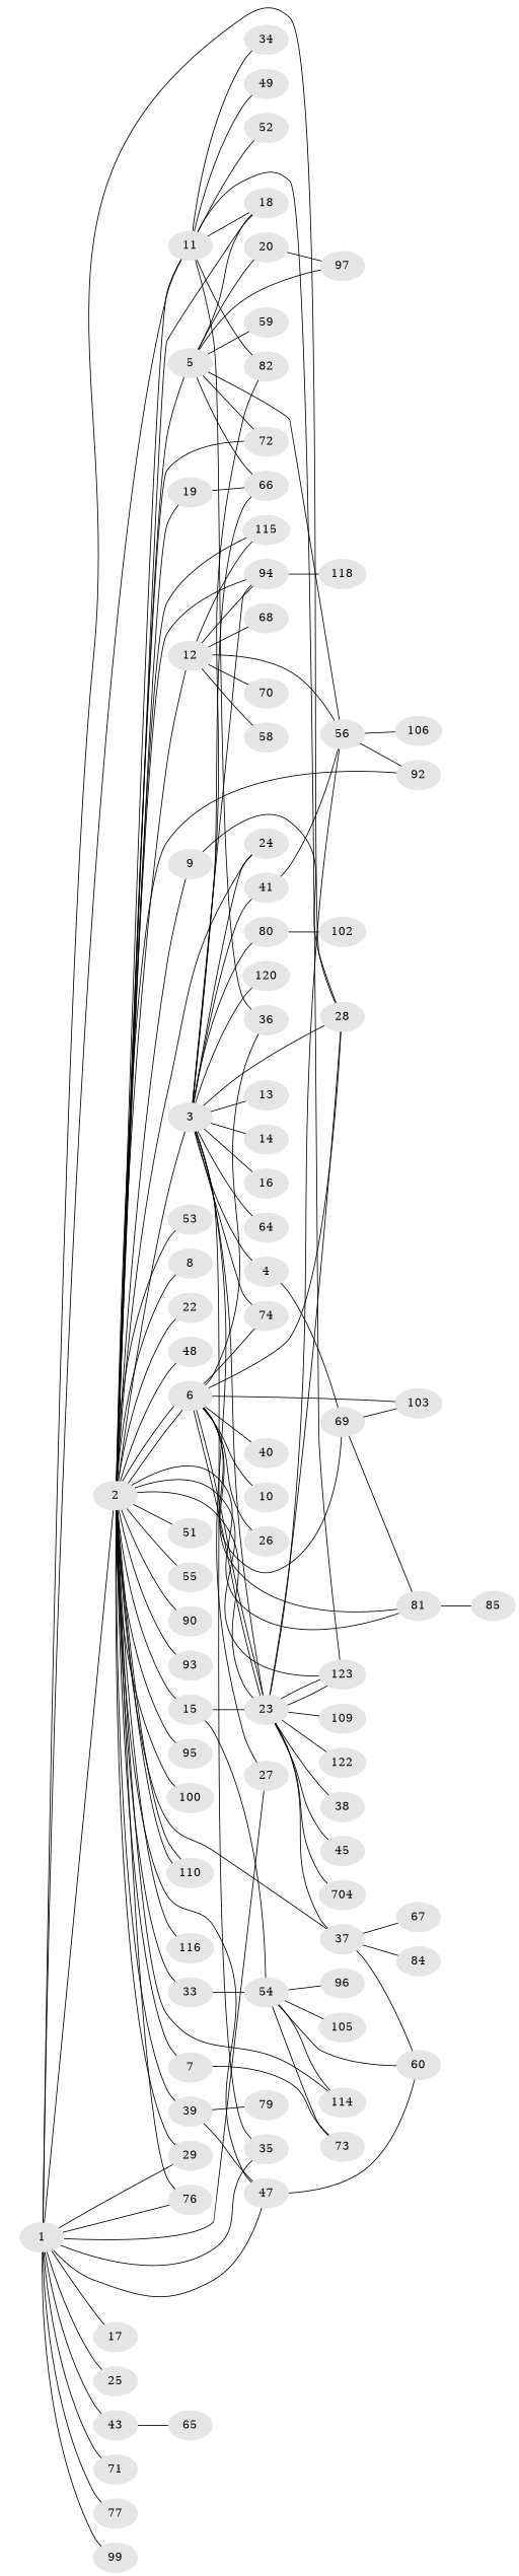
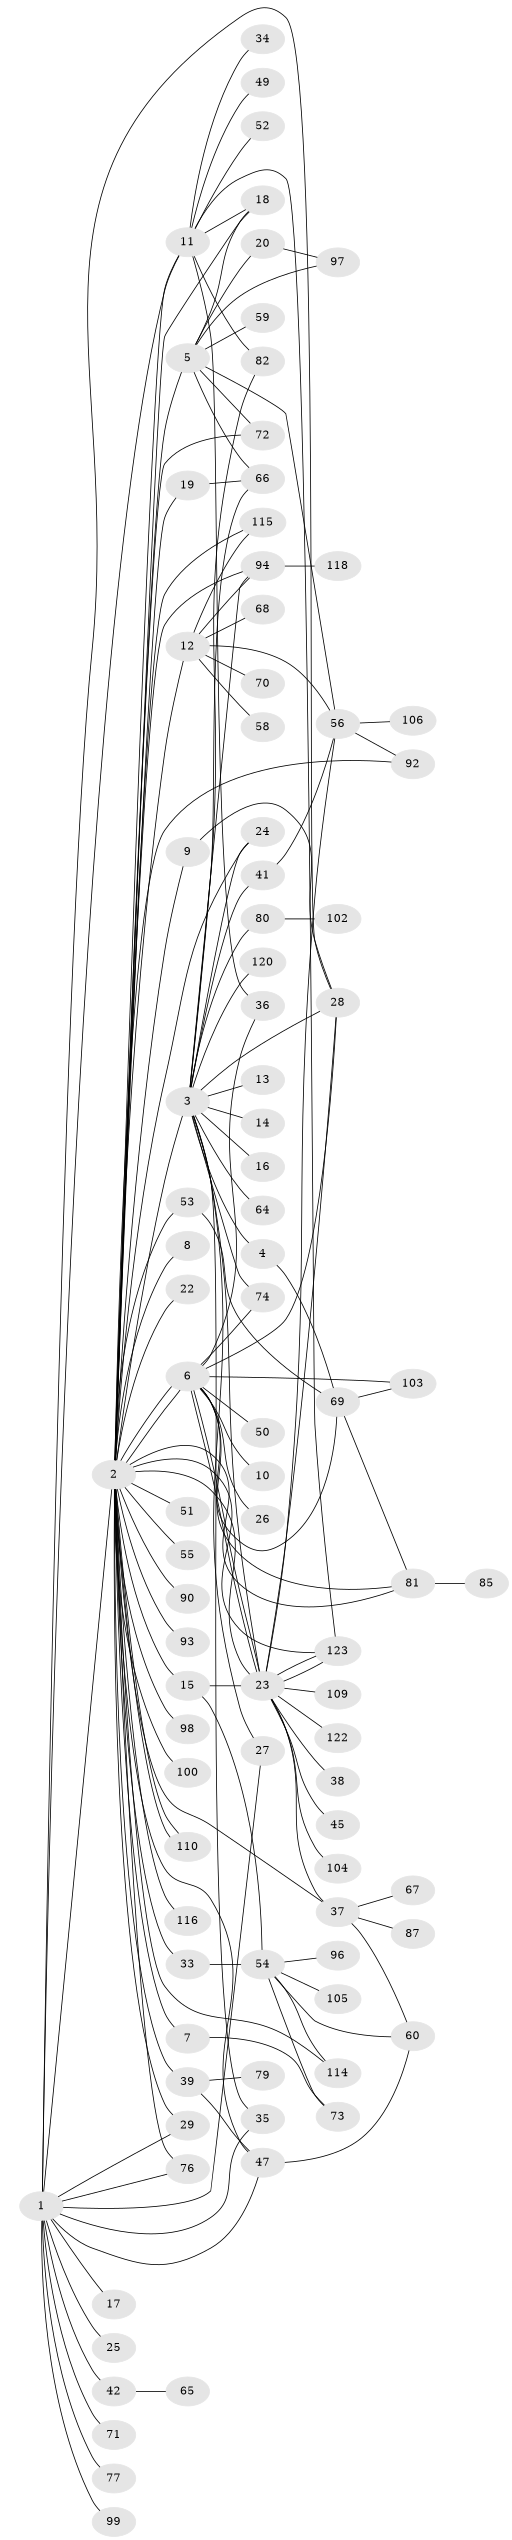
  graph {
    rankdir=LR
    node [color=gray90 style=filled]
    1 [super="+21"]
    2 [super="+30"]
    11 [super="+98"]
    17
    25
    27
    28 [super="+34"]
    29 [super="+121"]
    35
-   42 [super="+46" label=43]
+   42 [super="+46"]
    47 [super="+61"]
    71
    76
    77 [super="+91"]
    99
    3 [super="+119"]
    5 [super="+87"]
    6 [super="+86"]
    7
    8
    9 [super="+44"]
    12 [super="+52"]
    15
    18 [super="+89"]
    19 [super="+106"]
    22
    23 [super="+31"]
    24
    33
    37 [super="+108"]
    39
-   48
    51
    53
    55
    72
    81 [super="+88"]
    90
    92
    93
    94
-   95
+   95 [label=98]
    100
    110
    114
    115
    116
    123
    82 [super="+111"]
    36
    n51 [label=34]
    49
    n53 [label=52]
    65 [super="+78"]
    60 [super="+112"]
    4 [super="+83"]
    13
    14 [super="+40"]
    16
    41 [super="+43"]
    64
    66
    74 [super="+113"]
    80
    120
    20
    56 [super="+63"]
    59
    97
    69 [super="+107"]
    10
    26
-   50 [label=40]
+   50
    103
    73
    58
    68
    70
    54 [super="+75"]
    38
    45 [super="+117"]
-   104 [label=704]
+   104
    109
    122
    67
-   84
+   84 [label=87]
    79
    85
    118
    102
    n91 [label=106]
    96
    105
    1 -- 2 [weight=3]
    1 -- 11
    1 -- 17
    1 -- 25
    1 -- 27
    1 -- 28 [weight=2]
    1 -- 29
    1 -- 35
    1 -- 42
    1 -- 47
    1 -- 71
    1 -- 76
    1 -- 77
    1 -- 99
    2 -- 11 [weight=2]
    2 -- 29
    2 -- 47
    2 -- 76
    2 -- 3 [weight=2]
    2 -- 5
    2 -- 6
    2 -- 6
    2 -- 7 [weight=2]
    2 -- 8 [weight=2]
    2 -- 9
    2 -- 12
    2 -- 15 [weight=2]
    2 -- 18
    2 -- 19
    2 -- 22
    2 -- 23 [weight=2]
    2 -- 24
    2 -- 33
    2 -- 37
    2 -- 39
-   2 -- 48
    2 -- 51
    2 -- 53
    2 -- 55
    2 -- 72
    2 -- 81
    2 -- 90
    2 -- 92
    2 -- 93
    2 -- 94
    2 -- 95
    2 -- 100
    2 -- 110
    2 -- 110
    2 -- 114
    2 -- 115
    2 -- 116
    2 -- 123
    11 -- 18
    11 -- 123
    11 -- 82
    11 -- 36
    11 -- n51
    11 -- 49
    11 -- n53
    42 -- 65
    47 -- 60
    3 -- 27
    3 -- 28
    3 -- 35
    3 -- 23
    3 -- 24
    3 -- 94 [weight=2]
    3 -- 82
    3 -- 4
    3 -- 13
    3 -- 14
    3 -- 16
    3 -- 41
    3 -- 64
    3 -- 66
    3 -- 74
    3 -- 80
    3 -- 120
    5 -- 18
    5 -- 72
    5 -- 66
    5 -- 20
    5 -- 56
    5 -- 59
    5 -- 97
    6 -- 28
    6 -- 23
    6 -- 23
    6 -- 81 [weight=2]
    6 -- 36
    6 -- 74 [weight=2]
    6 -- 69
    6 -- 10
    6 -- 26
    6 -- 50
    6 -- 103
    7 -- 73
    9 -- 28
    12 -- 94
    12 -- 115
    12 -- 56
    12 -- 58
    12 -- 68
    12 -- 70
    15 -- 23
    15 -- 54
    19 -- 66
    23 -- 28
    23 -- 37
    23 -- 123
    23 -- 123
    23 -- 56
    23 -- 38
    23 -- 45
    23 -- 104
    23 -- 109
    23 -- 122
    33 -- 54
    37 -- 60
    37 -- 67
    37 -- 84
    39 -- 47
    39 -- 79
+   53 -- 69
    81 -- 85
    94 -- 118
    4 -- 69
    41 -- 56
    80 -- 102
    20 -- 97
    56 -- 92
    56 -- n91
    69 -- 81
    69 -- 103
    54 -- 114
    54 -- 60
    54 -- 73
    54 -- 96
    54 -- 105
  }
